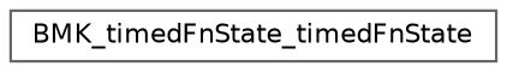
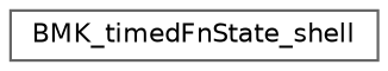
  digraph {
    rankdir=LR
-   n1 [color=grey40 fillcolor=white fontname=Helvetica fontsize=10 height=0.2 label=BMK_timedFnState_timedFnState shape=box style=filled width=0.4]
+   n1 [color=grey40 fillcolor=white fontname=Helvetica fontsize=10 height=0.2 label=BMK_timedFnState_shell shape=box style=filled width=0.4]
  }
